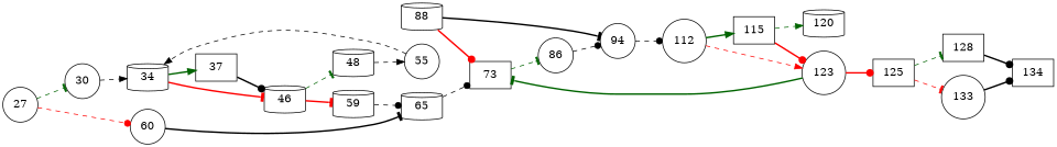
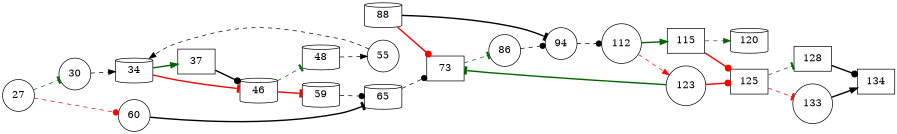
  strict digraph {
    rankdir=LR
    node [shape=circle]
    edge [arrowhead=tee style=dashed]
    34 [shape=cylinder]
    30
    27
    60
    37 [shape=box]
    46 [shape=cylinder]
    65 [shape=cylinder]
    73 [shape=box]
    48 [shape=cylinder]
    59 [shape=cylinder]
    55
    86
    94
    88 [shape=cylinder]
    112
    115 [shape=box]
    123
    120 [shape=cylinder]
    125 [shape=box]
    128 [shape=box]
    133
    134 [shape=box]
    34 -> 37 [arrowhead=normal color=darkgreen cond=true style=bold]
    34 -> 46 [color=red cond=false style=bold]
    30 -> 34 [arrowhead=normal]
    27 -> 30 [color=darkgreen cond=true]
    27 -> 60 [arrowhead=dot color=red cond=false]
    60 -> 65 [style=bold]
    37 -> 46 [arrowhead=dot style=bold]
    46 -> 48 [color=darkgreen cond=true]
    46 -> 59 [color=red cond=false style=bold]
    65 -> 73 [arrowhead=dot]
    73 -> 86 [color=darkgreen cond=true]
    48 -> 55 [arrowhead=normal]
    59 -> 65 [arrowhead=dot]
    55 -> 34 [arrowhead=normal]
    86 -> 94 [arrowhead=dot]
    94 -> 112 [arrowhead=dot]
    88 -> 73 [arrowhead=dot color=red cond=false style=bold]
    88 -> 94 [style=bold]
    112 -> 115 [arrowhead=normal color=darkgreen cond=true style=bold]
    112 -> 123 [arrowhead=normal color=red cond=false]
-   115 -> 123 [arrowhead=dot color=red cond=false style=bold]
+   115 -> 125 [arrowhead=dot color=red cond=false style=bold]
    115 -> 120 [arrowhead=normal color=darkgreen cond=true]
    123 -> 73 [color=darkgreen cond=true style=bold]
    123 -> 125 [arrowhead=dot color=red cond=false style=bold]
    125 -> 128 [color=darkgreen cond=true]
    125 -> 133 [color=red cond=false]
    128 -> 134 [arrowhead=dot style=bold]
-   133 -> 134 [arrowhead=dot style=bold]
+   133 -> 134 [arrowhead=normal style=bold]
  }
